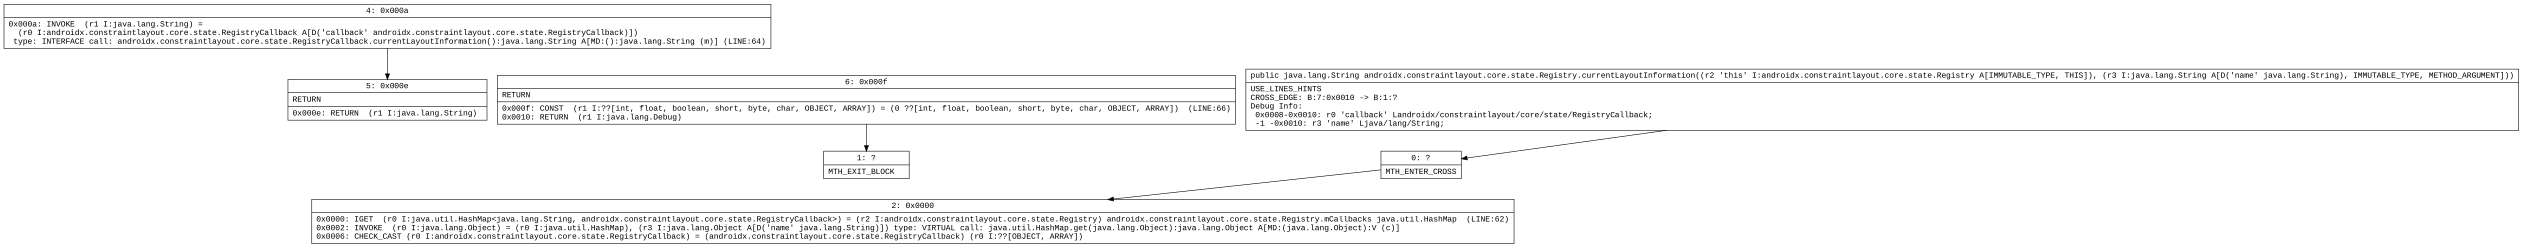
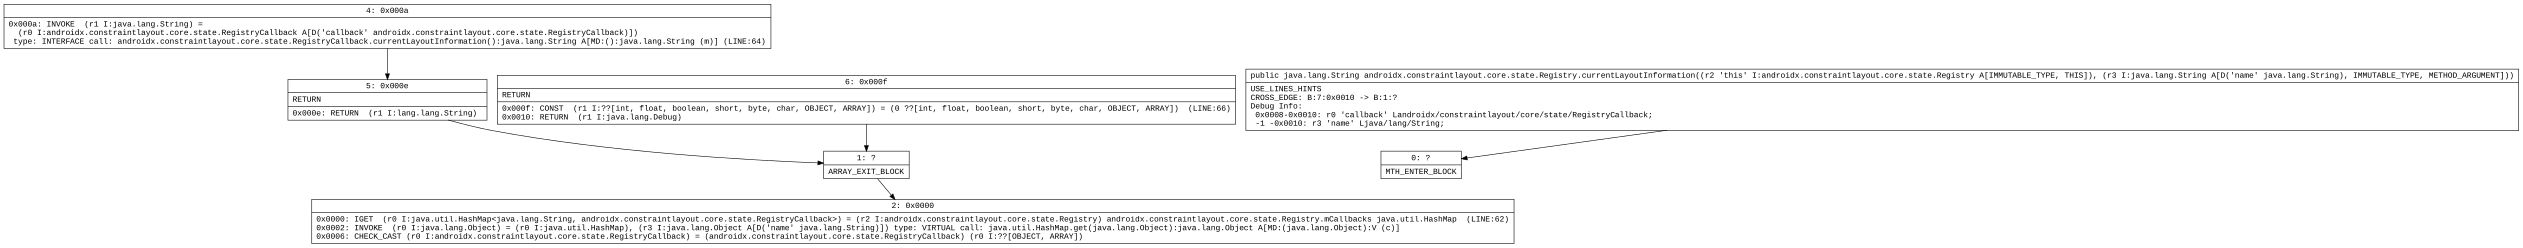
  digraph {
    fontname="Liberation Mono"
    node [fontname="Liberation Mono" shape=record]
    edge [fontname="Liberation Mono"]
-   n1 [label="{0\:\ ?|MTH_ENTER_CROSS\l}"]
+   n1 [label="{0\:\ ?|MTH_ENTER_BLOCK\l}"]
    n2 [label="{2\:\ 0x0000|0x0000: IGET  (r0 I:java.util.HashMap\<java.lang.String, androidx.constraintlayout.core.state.RegistryCallback\>) = (r2 I:androidx.constraintlayout.core.state.Registry) androidx.constraintlayout.core.state.Registry.mCallbacks java.util.HashMap  (LINE:62)\l0x0002: INVOKE  (r0 I:java.lang.Object) = (r0 I:java.util.HashMap), (r3 I:java.lang.Object A[D('name' java.lang.String)]) type: VIRTUAL call: java.util.HashMap.get(java.lang.Object):java.lang.Object A[MD:(java.lang.Object):V (c)]\l0x0006: CHECK_CAST (r0 I:androidx.constraintlayout.core.state.RegistryCallback) = (androidx.constraintlayout.core.state.RegistryCallback) (r0 I:??[OBJECT, ARRAY]) \l}"]
    n3 [label="{4\:\ 0x000a|0x000a: INVOKE  (r1 I:java.lang.String) = \l  (r0 I:androidx.constraintlayout.core.state.RegistryCallback A[D('callback' androidx.constraintlayout.core.state.RegistryCallback)])\l type: INTERFACE call: androidx.constraintlayout.core.state.RegistryCallback.currentLayoutInformation():java.lang.String A[MD:():java.lang.String (m)] (LINE:64)\l}"]
-   n4 [label="{5\:\ 0x000e|RETURN\l|0x000e: RETURN  (r1 I:java.lang.String) \l}"]
+   n4 [label="{5\:\ 0x000e|RETURN\l|0x000e: RETURN  (r1 I:lang.lang.String) \l}"]
    n5 [label="{6\:\ 0x000f|RETURN\l|0x000f: CONST  (r1 I:??[int, float, boolean, short, byte, char, OBJECT, ARRAY]) = (0 ??[int, float, boolean, short, byte, char, OBJECT, ARRAY])  (LINE:66)\l0x0010: RETURN  (r1 I:java.lang.Debug) \l}"]
-   n6 [label="{1\:\ ?|MTH_EXIT_BLOCK\l}"]
+   n6 [label="{1\:\ ?|ARRAY_EXIT_BLOCK\l}"]
    n7 [label="{public java.lang.String androidx.constraintlayout.core.state.Registry.currentLayoutInformation((r2 'this' I:androidx.constraintlayout.core.state.Registry A[IMMUTABLE_TYPE, THIS]), (r3 I:java.lang.String A[D('name' java.lang.String), IMMUTABLE_TYPE, METHOD_ARGUMENT]))  | USE_LINES_HINTS\lCROSS_EDGE: B:7:0x0010 \-\> B:1:?\lDebug Info:\l  0x0008\-0x0010: r0 'callback' Landroidx\/constraintlayout\/core\/state\/RegistryCallback;\l  \-1 \-0x0010: r3 'name' Ljava\/lang\/String;\l}"]
-   n1 -> n2
+   n6 -> n2
    n3 -> n4
+   n4 -> n6
    n5 -> n6
    n7 -> n1
  }
